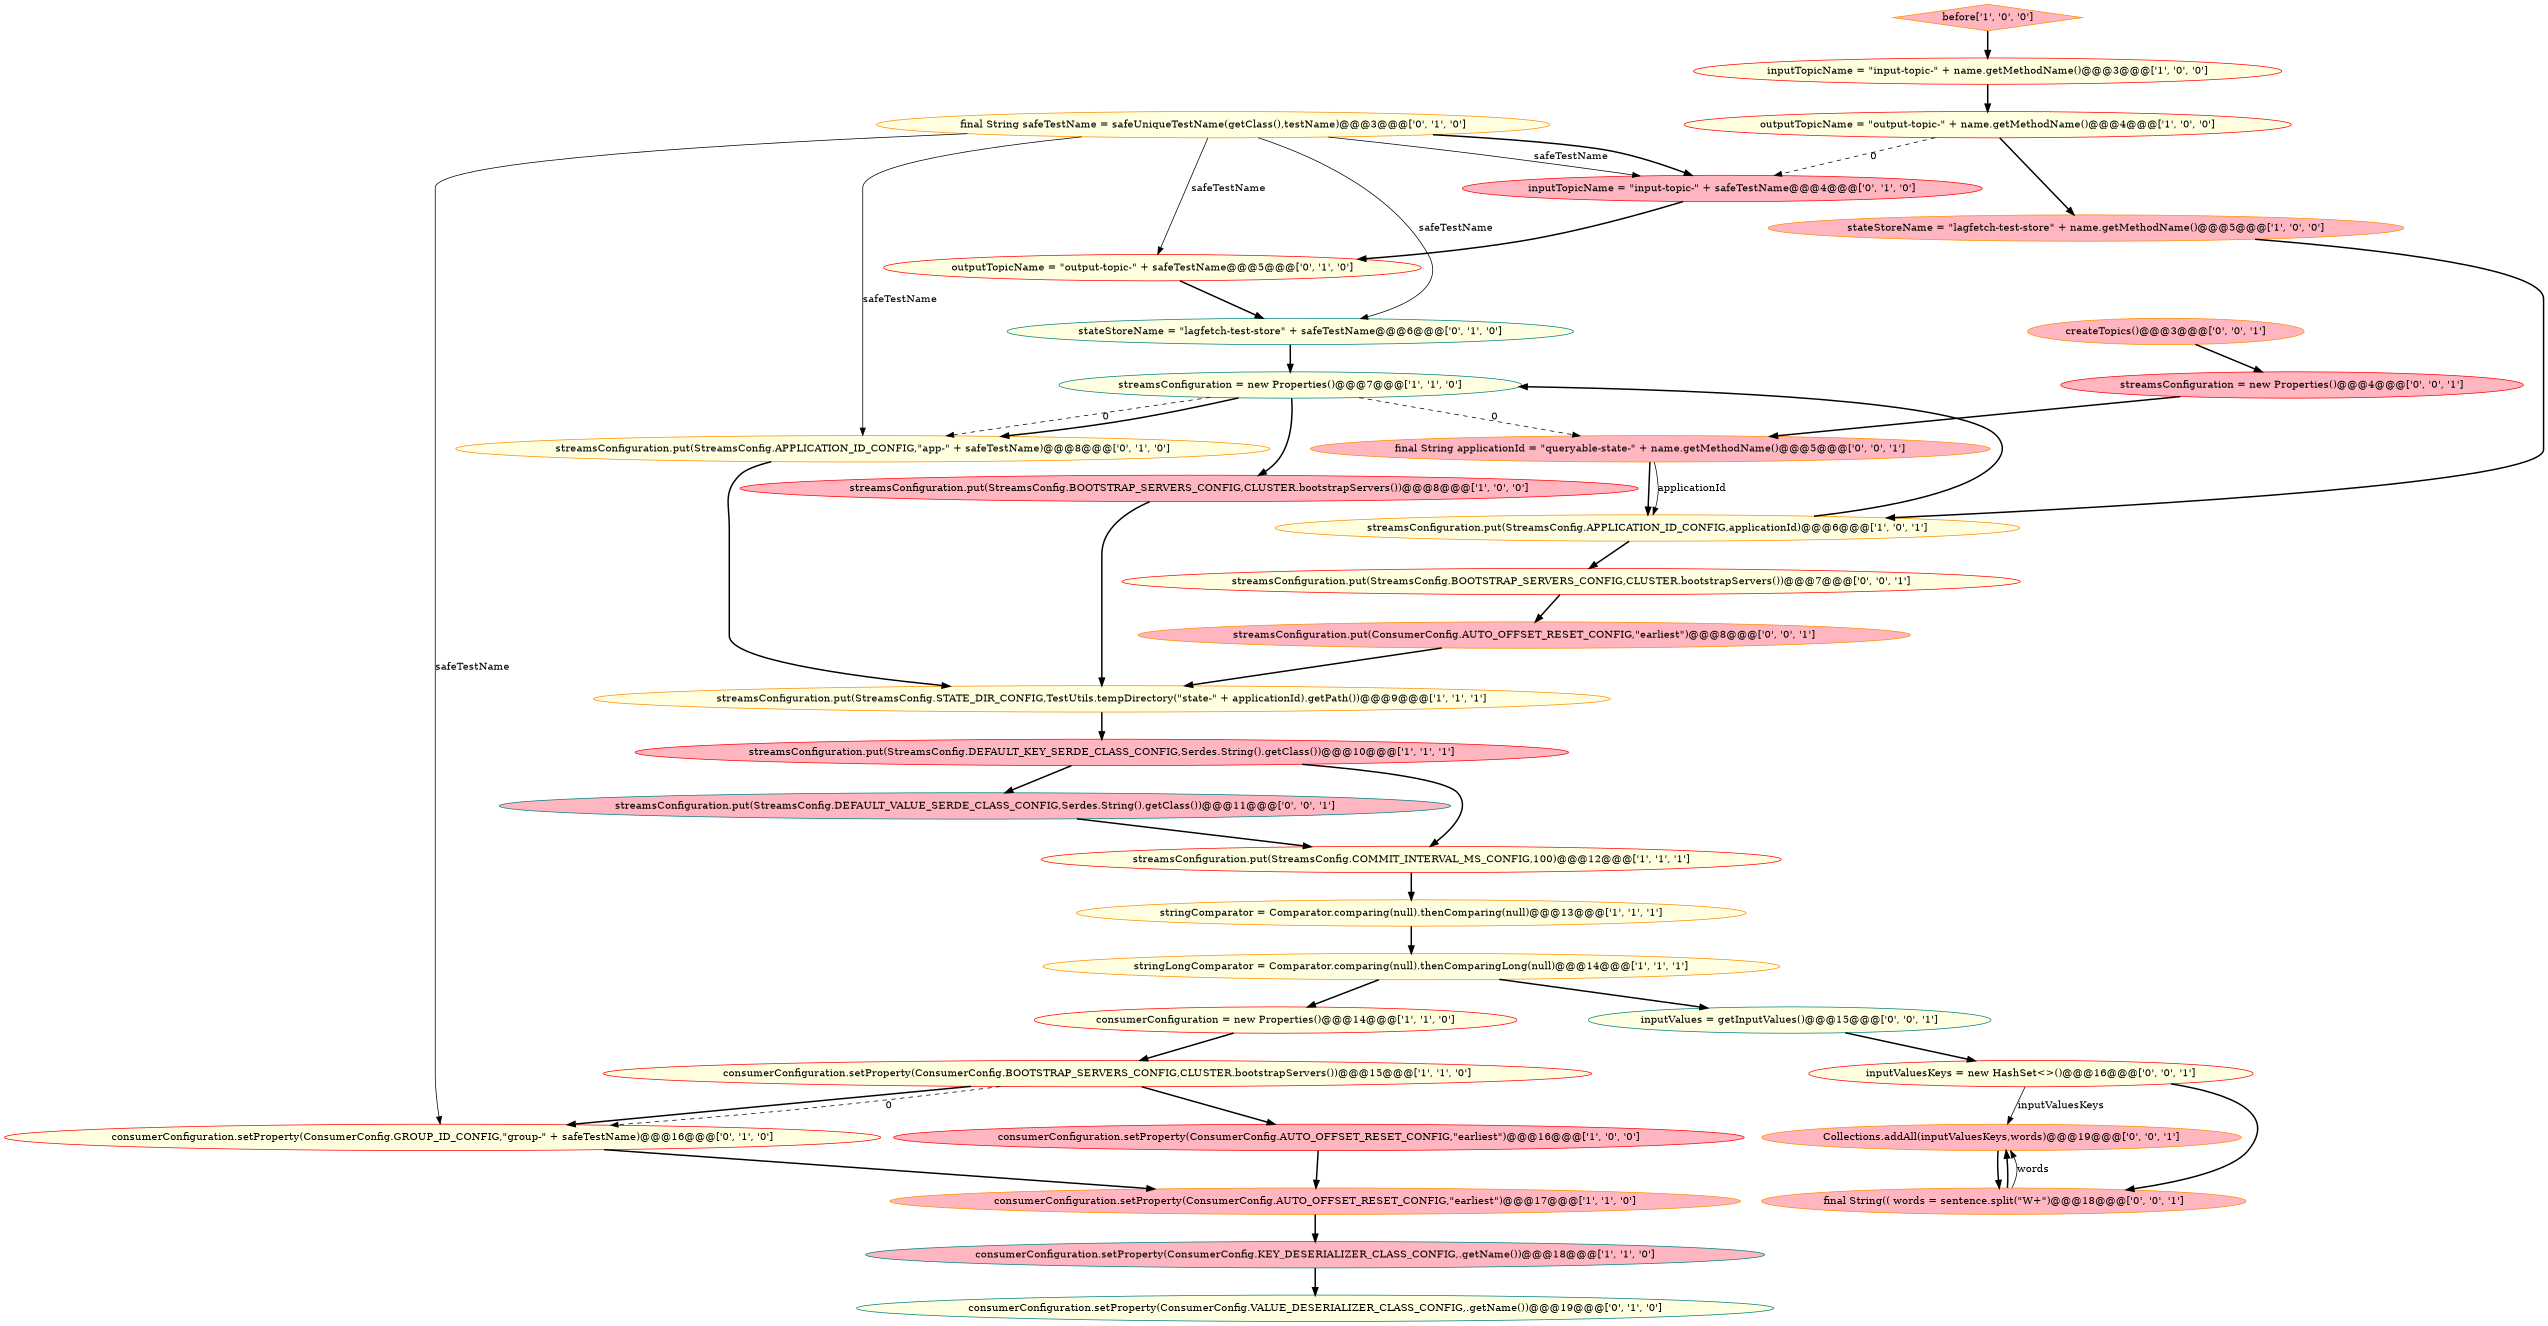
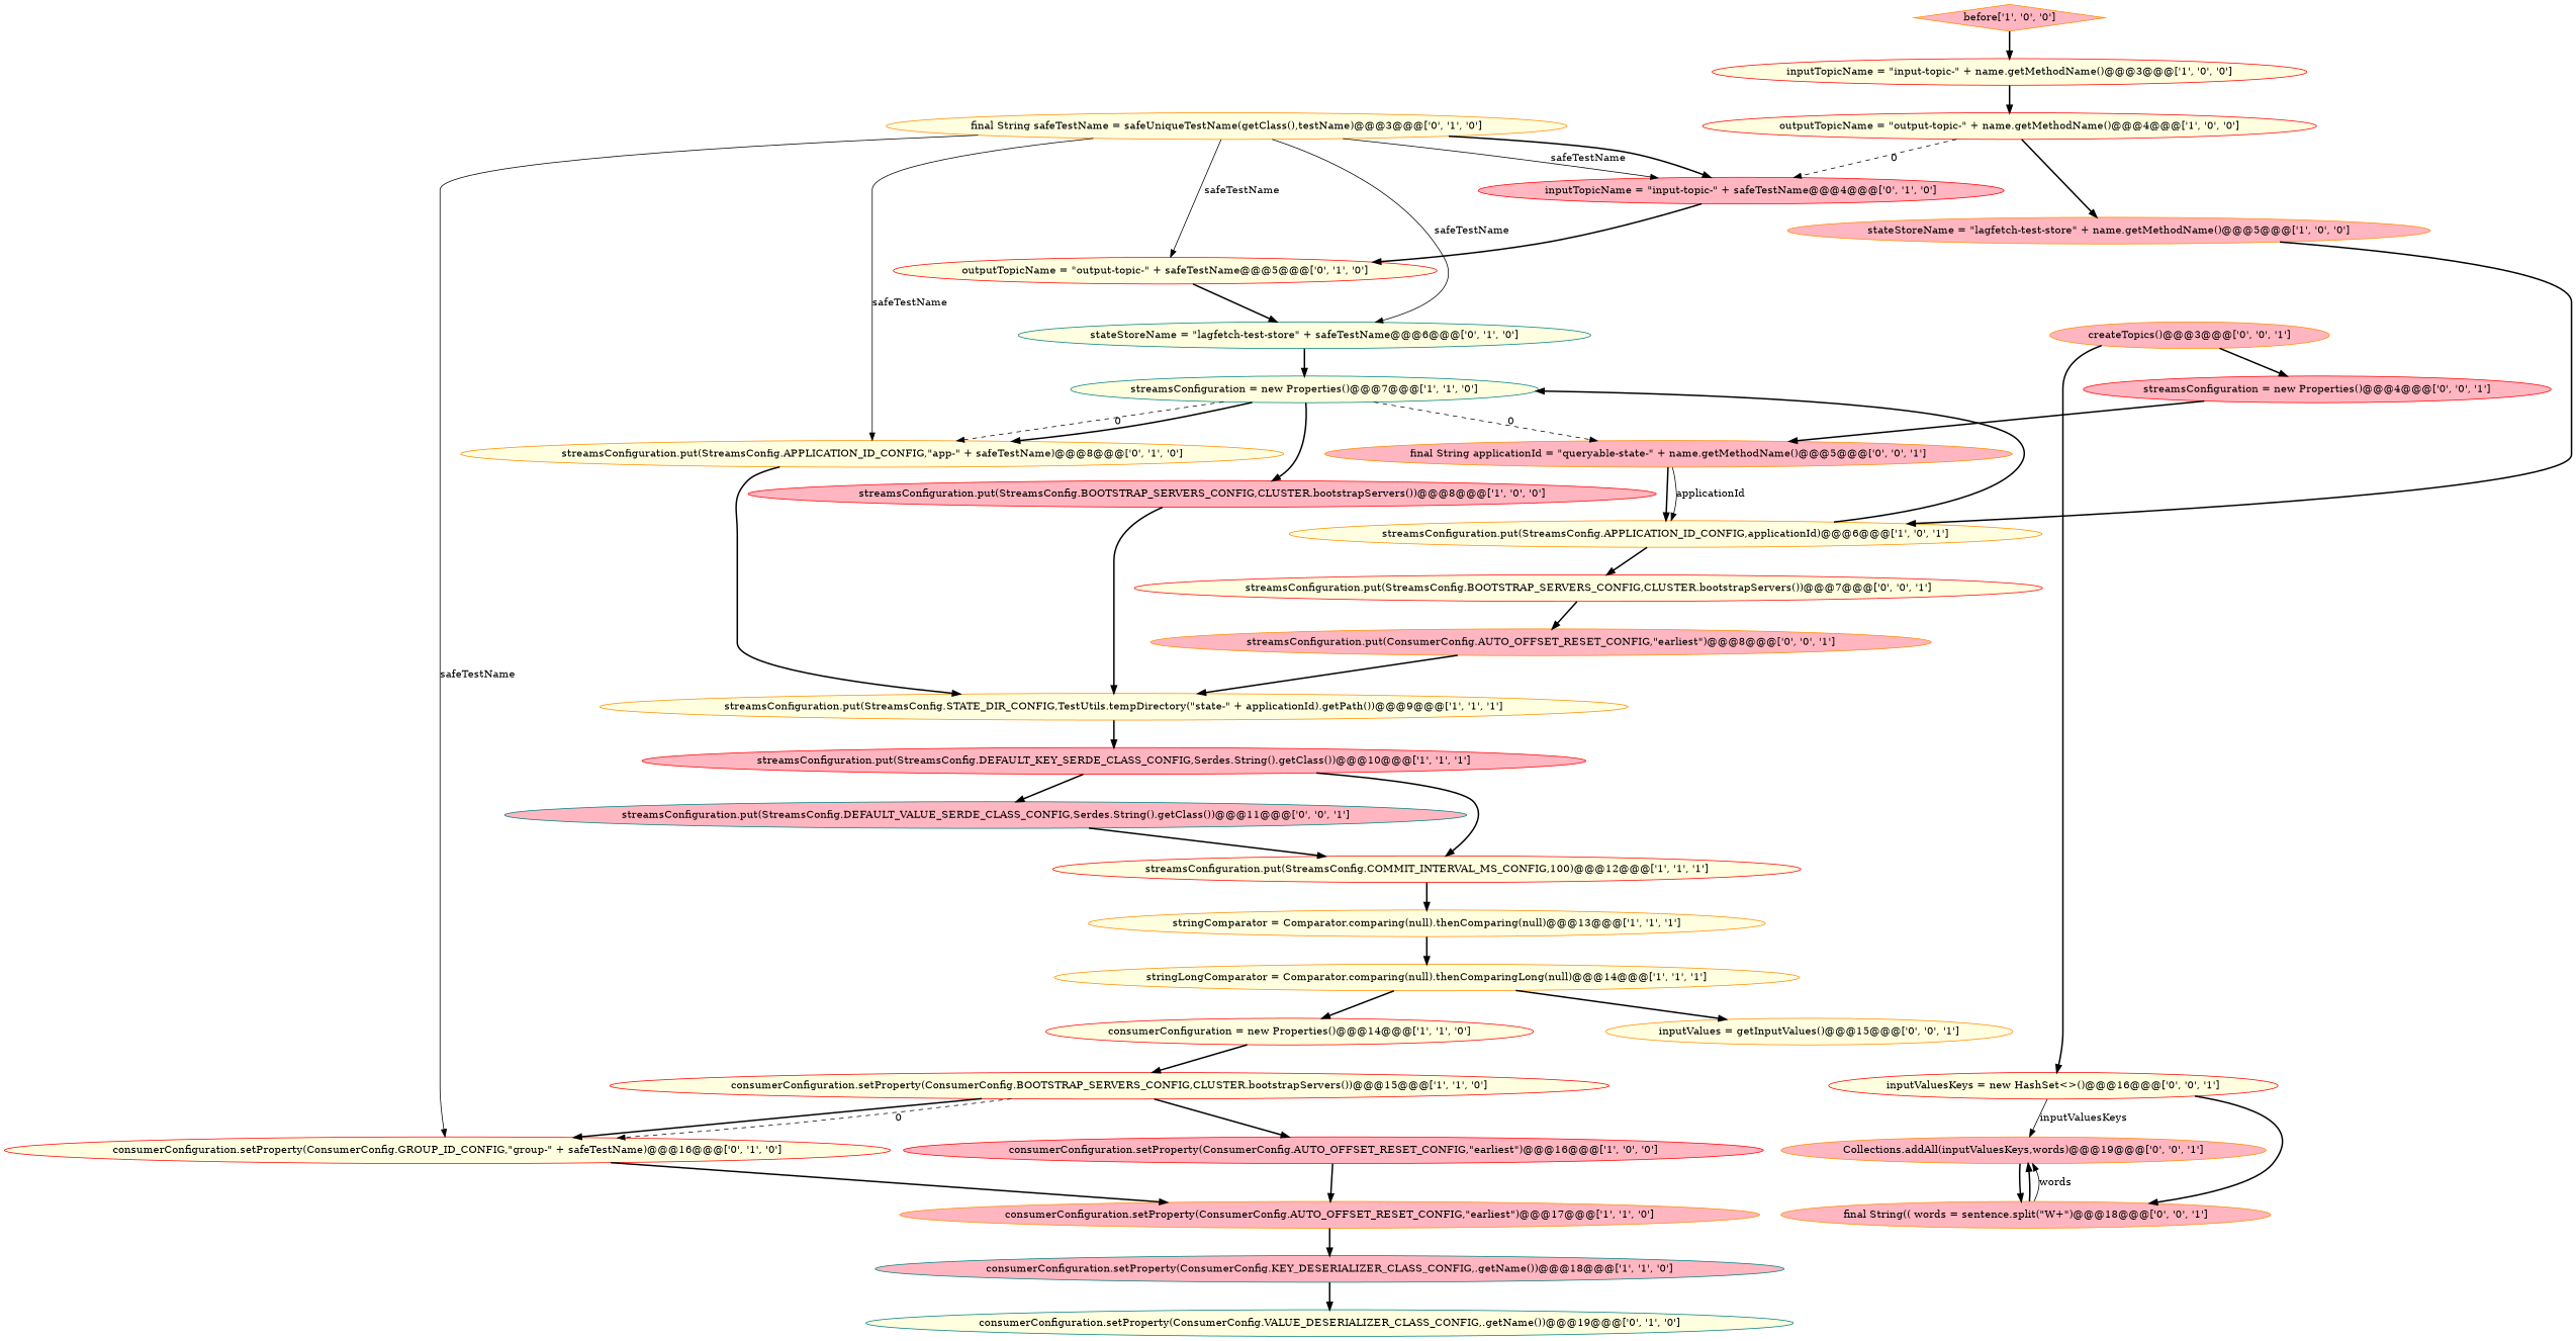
  digraph {
    node [color=red fillcolor=lightyellow shape=ellipse style=filled]
    edge [style=bold]
    n1 [label="consumerConfiguration.setProperty(ConsumerConfig.BOOTSTRAP_SERVERS_CONFIG,CLUSTER.bootstrapServers())@@@15@@@['1', '1', '0']"]
    n2 [label="consumerConfiguration.setProperty(ConsumerConfig.GROUP_ID_CONFIG,\"group-\" + safeTestName)@@@16@@@['0', '1', '0']"]
    n3 [fillcolor=lightpink label="consumerConfiguration.setProperty(ConsumerConfig.AUTO_OFFSET_RESET_CONFIG,\"earliest\")@@@16@@@['1', '0', '0']"]
    n4 [color=darkorange fillcolor=lightpink label="consumerConfiguration.setProperty(ConsumerConfig.AUTO_OFFSET_RESET_CONFIG,\"earliest\")@@@17@@@['1', '1', '0']"]
    n5 [color=teal label="streamsConfiguration = new Properties()@@@7@@@['1', '1', '0']"]
    n6 [fillcolor=lightpink label="streamsConfiguration.put(StreamsConfig.BOOTSTRAP_SERVERS_CONFIG,CLUSTER.bootstrapServers())@@@8@@@['1', '0', '0']"]
    n7 [color=darkorange fillcolor=lightpink label="final String applicationId = \"queryable-state-\" + name.getMethodName()@@@5@@@['0', '0', '1']"]
    n8 [color=darkorange label="streamsConfiguration.put(StreamsConfig.APPLICATION_ID_CONFIG,\"app-\" + safeTestName)@@@8@@@['0', '1', '0']"]
    n9 [color=darkorange label="streamsConfiguration.put(StreamsConfig.STATE_DIR_CONFIG,TestUtils.tempDirectory(\"state-\" + applicationId).getPath())@@@9@@@['1', '1', '1']"]
    n10 [color=darkorange label="streamsConfiguration.put(StreamsConfig.APPLICATION_ID_CONFIG,applicationId)@@@6@@@['1', '0', '1']"]
    n11 [label="streamsConfiguration.put(StreamsConfig.BOOTSTRAP_SERVERS_CONFIG,CLUSTER.bootstrapServers())@@@7@@@['0', '0', '1']"]
    n12 [color=darkorange fillcolor=lightpink label="streamsConfiguration.put(ConsumerConfig.AUTO_OFFSET_RESET_CONFIG,\"earliest\")@@@8@@@['0', '0', '1']"]
    n13 [color=teal fillcolor=lightpink label="consumerConfiguration.setProperty(ConsumerConfig.KEY_DESERIALIZER_CLASS_CONFIG,.getName())@@@18@@@['1', '1', '0']"]
    n14 [label="outputTopicName = \"output-topic-\" + safeTestName@@@5@@@['0', '1', '0']"]
    n15 [color=teal label="stateStoreName = \"lagfetch-test-store\" + safeTestName@@@6@@@['0', '1', '0']"]
    n16 [label="inputTopicName = \"input-topic-\" + name.getMethodName()@@@3@@@['1', '0', '0']"]
    n17 [label="outputTopicName = \"output-topic-\" + name.getMethodName()@@@4@@@['1', '0', '0']"]
    n18 [fillcolor=lightpink label="inputTopicName = \"input-topic-\" + safeTestName@@@4@@@['0', '1', '0']"]
    n19 [color=darkorange fillcolor=lightpink label="stateStoreName = \"lagfetch-test-store\" + name.getMethodName()@@@5@@@['1', '0', '0']"]
    n20 [color=teal fillcolor=lightpink label="streamsConfiguration.put(StreamsConfig.DEFAULT_VALUE_SERDE_CLASS_CONFIG,Serdes.String().getClass())@@@11@@@['0', '0', '1']"]
    n21 [label="streamsConfiguration.put(StreamsConfig.COMMIT_INTERVAL_MS_CONFIG,100)@@@12@@@['1', '1', '1']"]
    n22 [color=darkorange label="stringComparator = Comparator.comparing(null).thenComparing(null)@@@13@@@['1', '1', '1']"]
    n23 [color=darkorange label="stringLongComparator = Comparator.comparing(null).thenComparingLong(null)@@@14@@@['1', '1', '1']"]
    n24 [label="consumerConfiguration = new Properties()@@@14@@@['1', '1', '0']"]
-   n25 [color=teal label="inputValues = getInputValues()@@@15@@@['0', '0', '1']"]
+   n25 [color=darkorange label="inputValues = getInputValues()@@@15@@@['0', '0', '1']"]
    n26 [color=darkorange fillcolor=lightpink label="Collections.addAll(inputValuesKeys,words)@@@19@@@['0', '0', '1']"]
    n27 [color=darkorange fillcolor=lightpink label="final String(( words = sentence.split(\"\W+\")@@@18@@@['0', '0', '1']"]
    n28 [color=darkorange fillcolor=lightpink label="before['1', '0', '0']" shape=diamond]
    n29 [color=darkorange label="final String safeTestName = safeUniqueTestName(getClass(),testName)@@@3@@@['0', '1', '0']"]
    n30 [label="inputValuesKeys = new HashSet<>()@@@16@@@['0', '0', '1']"]
    n31 [fillcolor=lightpink label="streamsConfiguration.put(StreamsConfig.DEFAULT_KEY_SERDE_CLASS_CONFIG,Serdes.String().getClass())@@@10@@@['1', '1', '1']"]
    n32 [color=teal label="consumerConfiguration.setProperty(ConsumerConfig.VALUE_DESERIALIZER_CLASS_CONFIG,.getName())@@@19@@@['0', '1', '0']"]
    n33 [color=darkorange fillcolor=lightpink label="createTopics()@@@3@@@['0', '0', '1']"]
    n34 [fillcolor=lightpink label="streamsConfiguration = new Properties()@@@4@@@['0', '0', '1']"]
    n1 -> n2
    n1 -> n2 [label=0 style=dashed]
    n1 -> n3
    n2 -> n4
    n3 -> n4
    n4 -> n13
    n5 -> n6
    n5 -> n7 [label=0 style=dashed]
    n5 -> n8 [label=0 style=dashed]
    n5 -> n8
    n6 -> n9
    n7 -> n10
    n7 -> n10 [label=applicationId style=solid]
    n8 -> n9
    n9 -> n31
    n10 -> n5
    n10 -> n11
    n11 -> n12
    n12 -> n9
    n13 -> n32
    n14 -> n15
    n15 -> n5
    n16 -> n17
    n17 -> n18 [label=0 style=dashed]
    n17 -> n19
    n18 -> n14
    n19 -> n10
    n20 -> n21
    n21 -> n22
    n22 -> n23
    n23 -> n24
    n23 -> n25
    n24 -> n1
-   n25 -> n30
+   n33 -> n30
    n26 -> n27
    n27 -> n26 [label=words style=solid]
    n27 -> n26
    n28 -> n16
    n29 -> n2 [label=safeTestName style=solid]
    n29 -> n8 [label=safeTestName style=solid]
    n29 -> n14 [label=safeTestName style=solid]
    n29 -> n15 [label=safeTestName style=solid]
    n29 -> n18 [label=safeTestName style=solid]
    n29 -> n18
    n30 -> n26 [label=inputValuesKeys style=solid]
    n30 -> n27
    n31 -> n20
    n31 -> n21
    n33 -> n34
    n34 -> n7
  }
